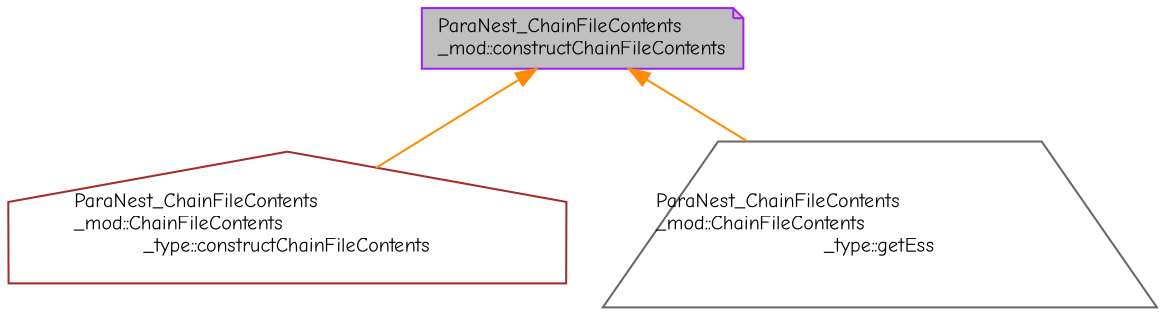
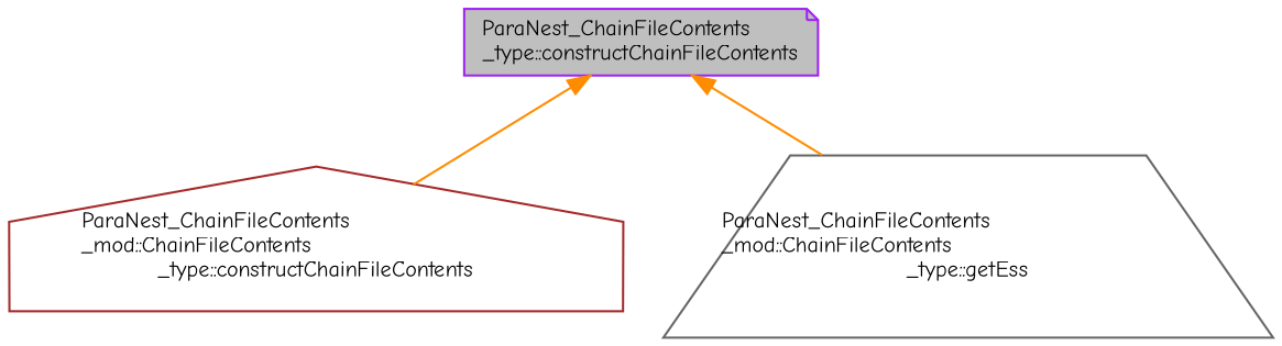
  digraph {
    rankdir=TB
    fontname="Comic Neue"
    node [fillcolor=white fontname="Comic Neue" fontsize=10 style=filled]
    edge [color=darkorange dir=back fontname="Comic Neue" fontsize=10 labelfontname=Helvetica labelfontsize=10 style=solid]
-   n1 [color=purple fillcolor=grey75 fontcolor=black height=0.2 label="ParaNest_ChainFileContents\l_mod::constructChainFileContents" shape=note width=0.4]
+   n1 [color=purple fillcolor=grey75 fontcolor=black height=0.2 label="ParaNest_ChainFileContents\l_type::constructChainFileContents" shape=note width=0.4]
    n2 [color=brown height=0.2 label="ParaNest_ChainFileContents\l_mod::ChainFileContents\l_type::constructChainFileContents" shape=house width=0.4]
    n3 [color=gray40 height=0.2 label="ParaNest_ChainFileContents\l_mod::ChainFileContents\l_type::getEss" shape=trapezium width=0.4]
    n1 -> n2
    n1 -> n3
  }
